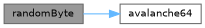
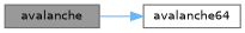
  digraph {
    rankdir=LR
    node [fontname=Helvetica fontsize=10 shape=box style=filled]
-   n1 [color=gray40 fillcolor=grey60 fontcolor=black height=0.2 label=randomByte width=0.4]
+   n1 [color=gray40 fillcolor=grey60 fontcolor=black height=0.2 label=avalanche width=0.4]
    n2 [color=grey40 fillcolor=white height=0.2 label=avalanche64 width=0.4]
    n1 -> n2 [color=steelblue1 fontname=Helvetica fontsize=10 labelfontname=Helvetica labelfontsize=10 style=solid]
  }
